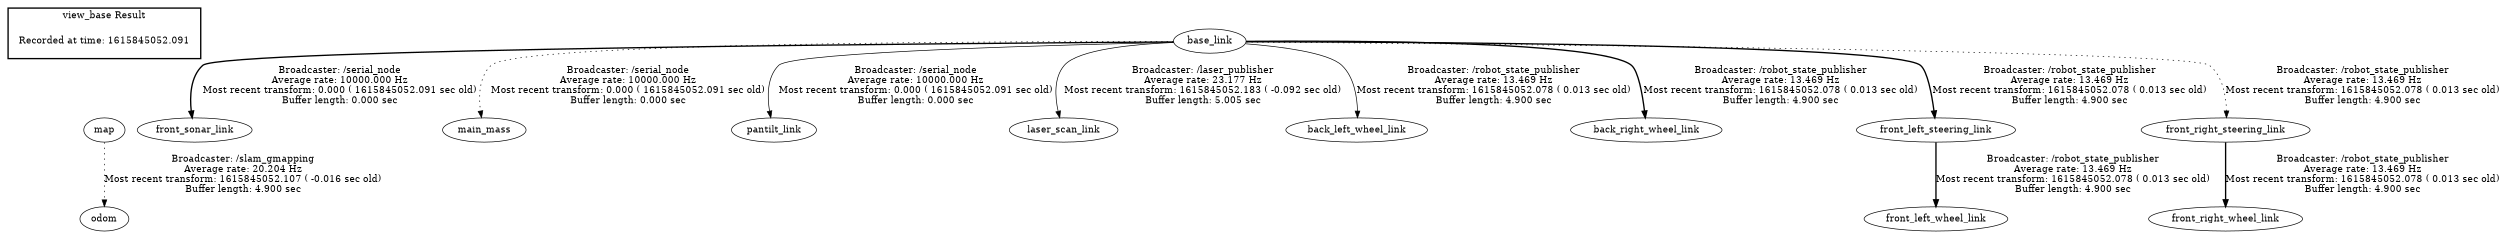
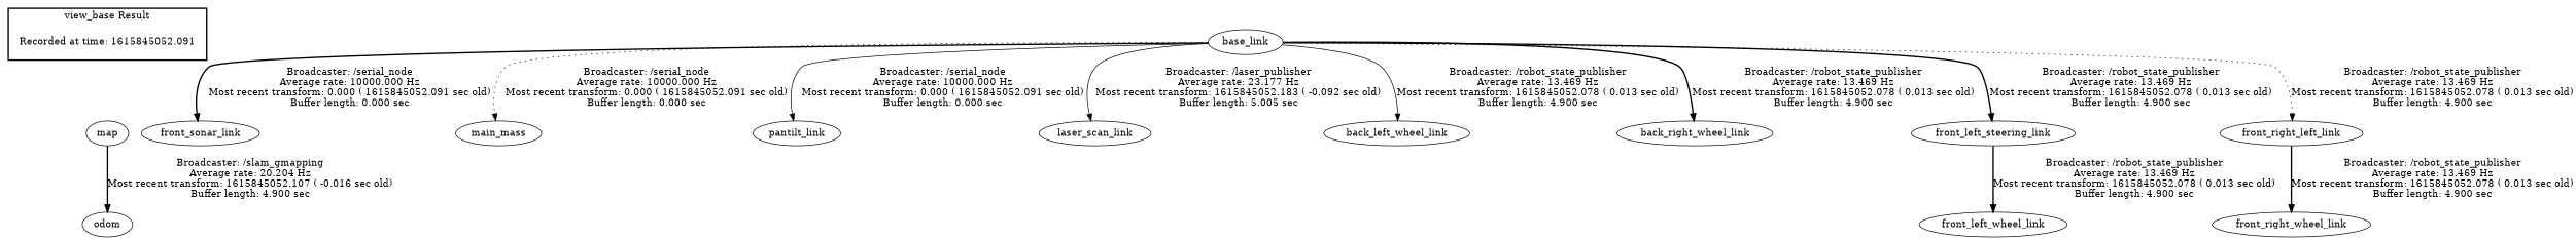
  digraph {
    edge [style=bold]
    "Recorded at time: 1615845052.091" [shape=plaintext]
    map
    base_link
    front_sonar_link
    main_mass
    pantilt_link
    laser_scan_link
    back_left_wheel_link
    back_right_wheel_link
    front_left_steering_link
-   front_right_steering_link
+   front_right_steering_link [label=front_right_left_link]
    front_left_wheel_link
    front_right_wheel_link
    odom
    subgraph cluster_1 {
      color=black
      label="view_base Result"
      style=bold
      "Recorded at time: 1615845052.091"
    }
    "Recorded at time: 1615845052.091" -> map [style=invis]
-   map -> odom [label="Broadcaster: /slam_gmapping\nAverage rate: 20.204 Hz\nMost recent transform: 1615845052.107 ( -0.016 sec old)\nBuffer length: 4.900 sec\n" style=dotted]
+   map -> odom [label="Broadcaster: /slam_gmapping\nAverage rate: 20.204 Hz\nMost recent transform: 1615845052.107 ( -0.016 sec old)\nBuffer length: 4.900 sec\n"]
    base_link -> front_sonar_link [label="Broadcaster: /serial_node\nAverage rate: 10000.000 Hz\nMost recent transform: 0.000 ( 1615845052.091 sec old)\nBuffer length: 0.000 sec\n"]
    base_link -> main_mass [label="Broadcaster: /serial_node\nAverage rate: 10000.000 Hz\nMost recent transform: 0.000 ( 1615845052.091 sec old)\nBuffer length: 0.000 sec\n" style=dotted]
    base_link -> pantilt_link [label="Broadcaster: /serial_node\nAverage rate: 10000.000 Hz\nMost recent transform: 0.000 ( 1615845052.091 sec old)\nBuffer length: 0.000 sec\n" style=solid]
    base_link -> laser_scan_link [label="Broadcaster: /laser_publisher\nAverage rate: 23.177 Hz\nMost recent transform: 1615845052.183 ( -0.092 sec old)\nBuffer length: 5.005 sec\n" style=solid]
    base_link -> back_left_wheel_link [label="Broadcaster: /robot_state_publisher\nAverage rate: 13.469 Hz\nMost recent transform: 1615845052.078 ( 0.013 sec old)\nBuffer length: 4.900 sec\n" style=solid]
    base_link -> back_right_wheel_link [label="Broadcaster: /robot_state_publisher\nAverage rate: 13.469 Hz\nMost recent transform: 1615845052.078 ( 0.013 sec old)\nBuffer length: 4.900 sec\n"]
    base_link -> front_left_steering_link [label="Broadcaster: /robot_state_publisher\nAverage rate: 13.469 Hz\nMost recent transform: 1615845052.078 ( 0.013 sec old)\nBuffer length: 4.900 sec\n"]
    base_link -> front_right_steering_link [label="Broadcaster: /robot_state_publisher\nAverage rate: 13.469 Hz\nMost recent transform: 1615845052.078 ( 0.013 sec old)\nBuffer length: 4.900 sec\n" style=dotted]
    front_left_steering_link -> front_left_wheel_link [label="Broadcaster: /robot_state_publisher\nAverage rate: 13.469 Hz\nMost recent transform: 1615845052.078 ( 0.013 sec old)\nBuffer length: 4.900 sec\n"]
    front_right_steering_link -> front_right_wheel_link [label="Broadcaster: /robot_state_publisher\nAverage rate: 13.469 Hz\nMost recent transform: 1615845052.078 ( 0.013 sec old)\nBuffer length: 4.900 sec\n"]
  }
